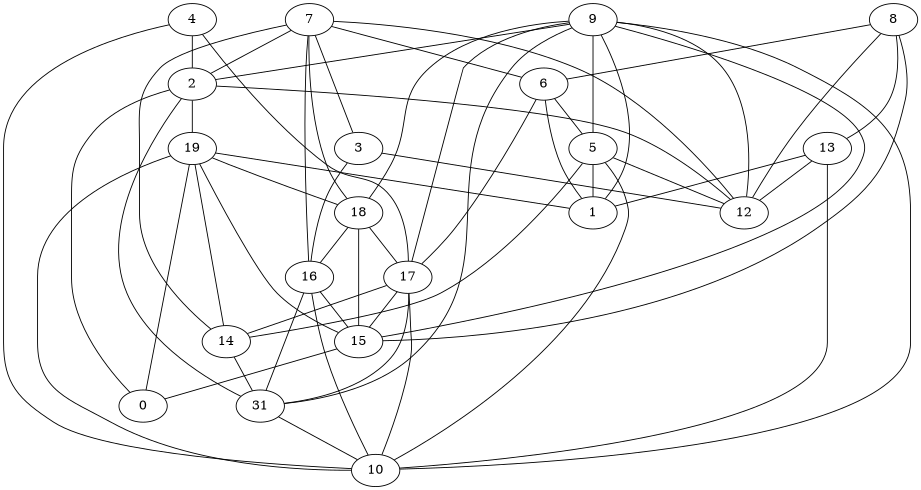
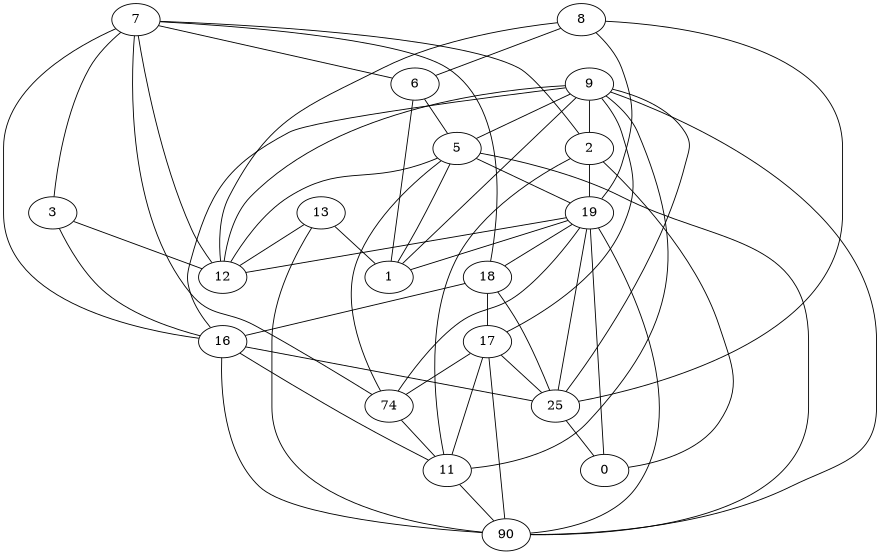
  digraph {
    edge [color=black dir=none]
-   4
-   10
+   10 [label=90]
    2
    17
    0
-   11 [label=31]
+   11
    12
    19
    8
-   15
+   15 [label=25]
    13
    6
    1
    5
-   14
+   14 [label=74]
    3
    16
    7
    18
    9
    subgraph sub_1 {
-     4
      10
      2
      17
      0
      11
      12
      19
      8
      15
      13
      6
      1
      5
      14
      3
      16
      7
      18
      9
    }
-   4 -> 10
-   4 -> 2
-   4 -> 17
    2 -> 0
    2 -> 11
-   2 -> 12
+   19 -> 12
    2 -> 19
    17 -> 10
    17 -> 11
    17 -> 15
    17 -> 14
    11 -> 10
    19 -> 10
    19 -> 0
    19 -> 15
    19 -> 1
    19 -> 14
    19 -> 18
    8 -> 12
    8 -> 15
-   8 -> 13
+   8 -> 19
    8 -> 6
    15 -> 0
    13 -> 10
    13 -> 12
    13 -> 1
-   6 -> 17
    6 -> 1
    6 -> 5
    5 -> 10
    5 -> 12
+   5 -> 19
    5 -> 1
    5 -> 14
    14 -> 11
    3 -> 12
    3 -> 16
    16 -> 10
    16 -> 11
    16 -> 15
    7 -> 2
    7 -> 12
    7 -> 6
    7 -> 14
    7 -> 3
    7 -> 16
    7 -> 18
    18 -> 17
    18 -> 15
    18 -> 16
    9 -> 10
    9 -> 2
    9 -> 17
    9 -> 11
    9 -> 12
    9 -> 15
    9 -> 1
    9 -> 5
-   9 -> 18
+   9 -> 16
  }
